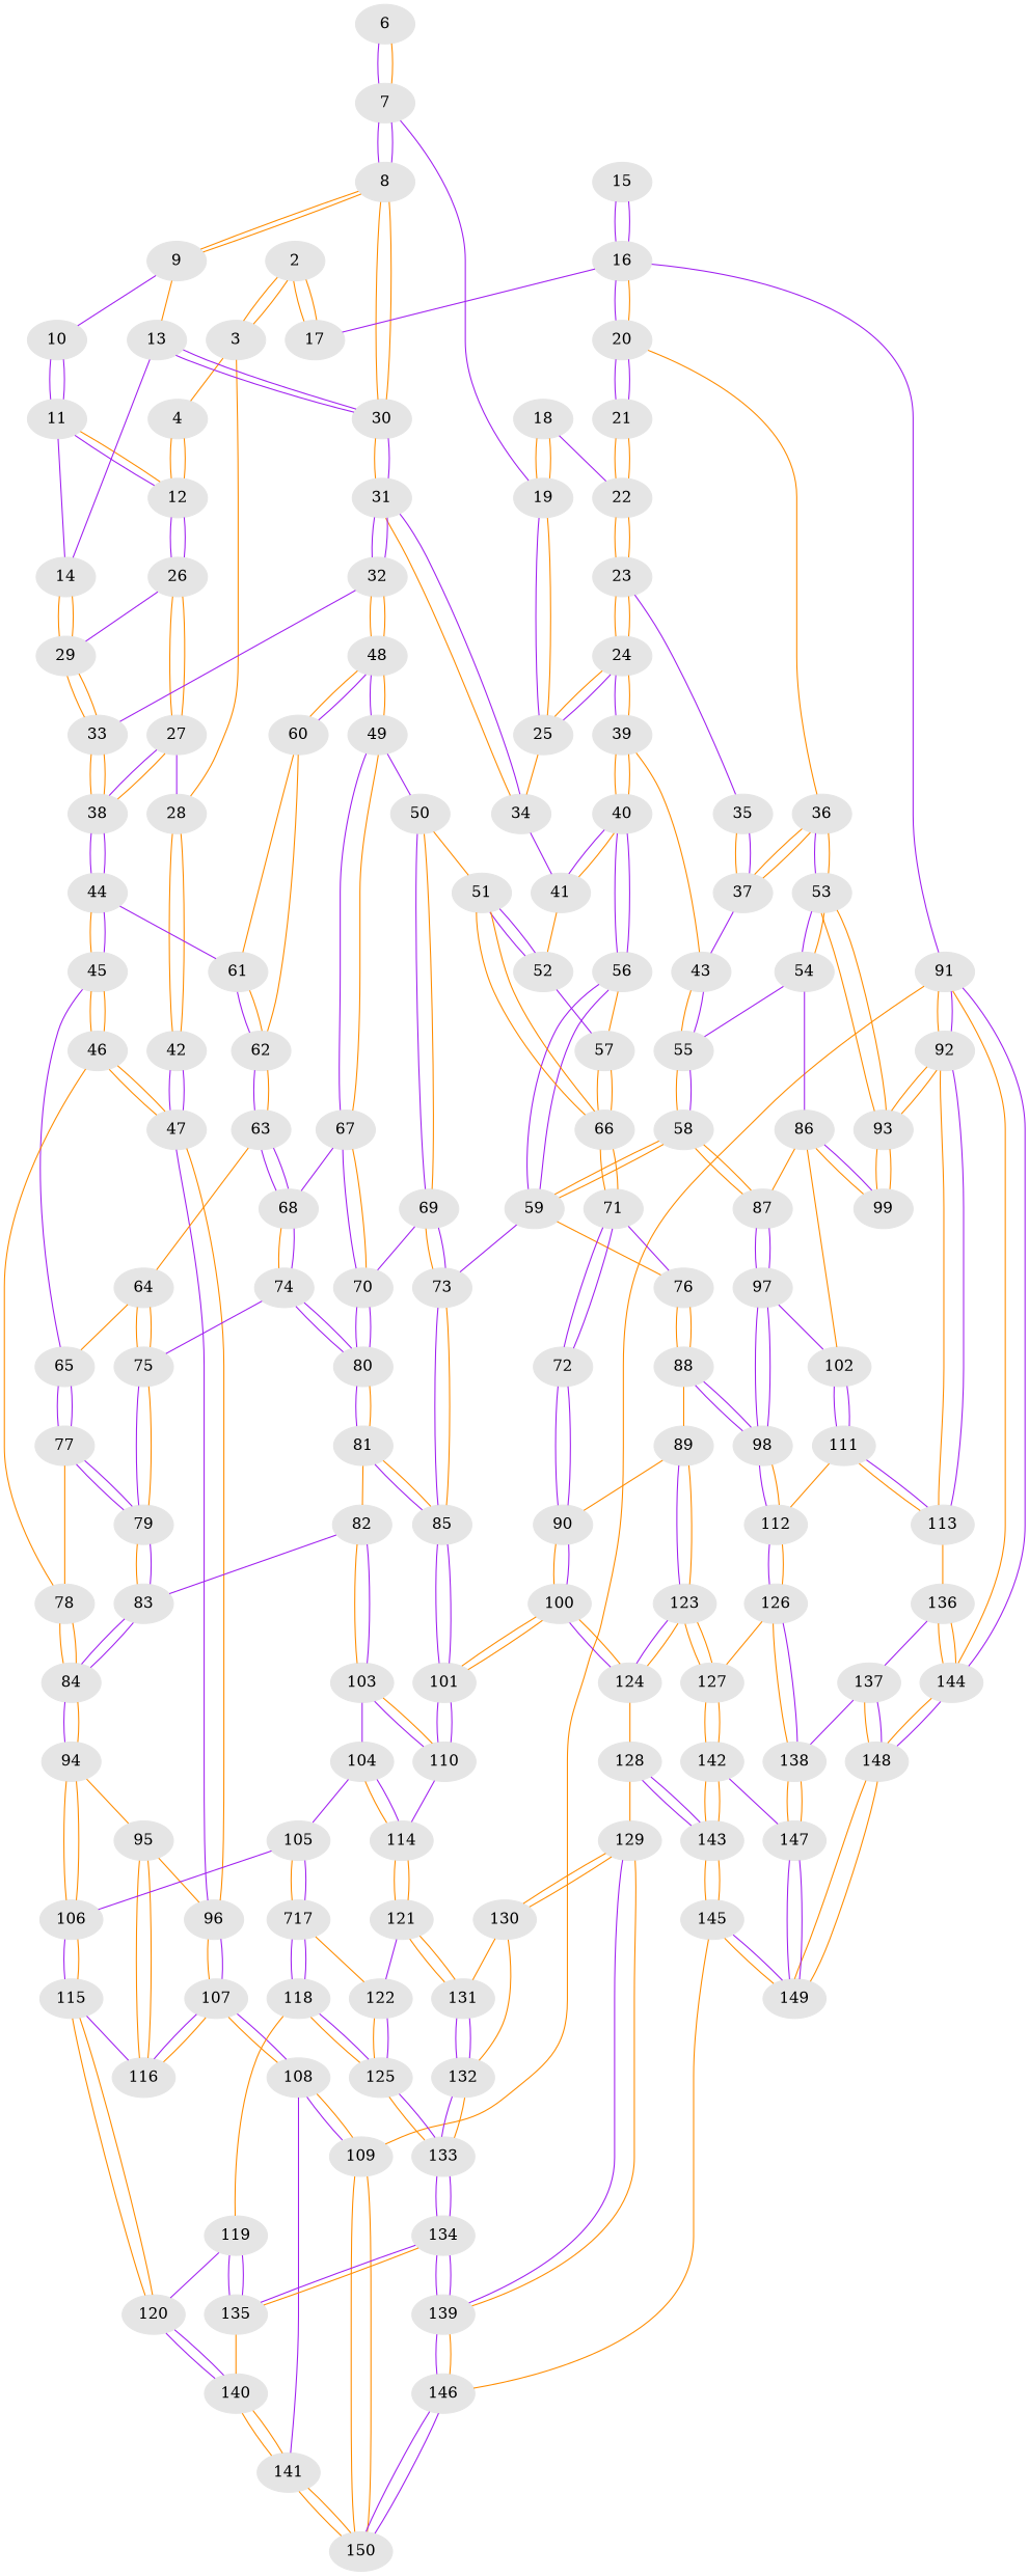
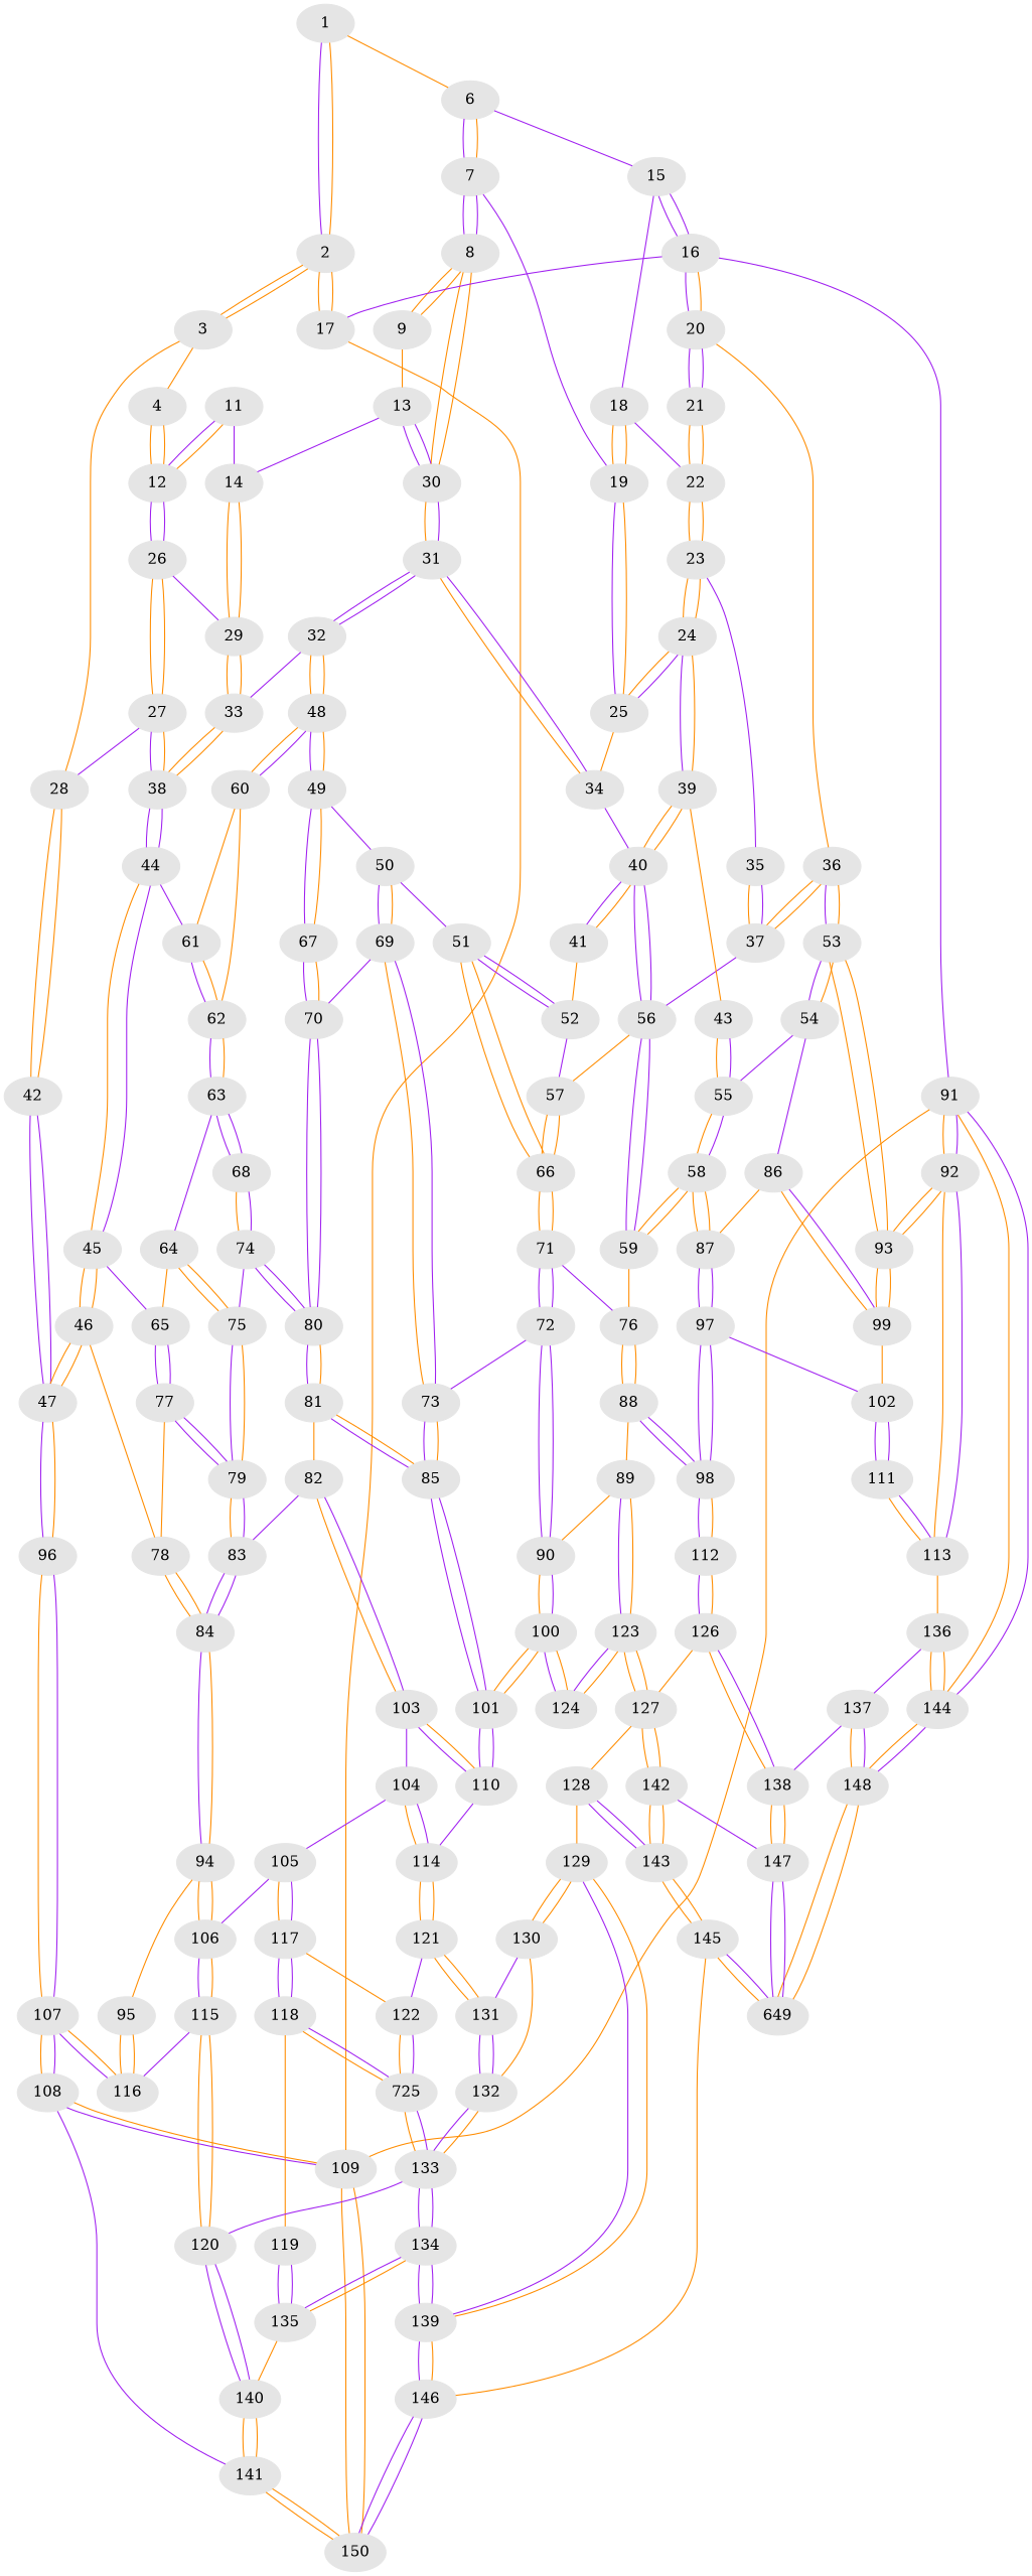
  graph {
    node [color=gray90 style=filled]
    edge [color=darkorange]
+   1
    2
    6
    3
    17
    7
    15
    4
    28
    109
    12
    42
    26
-   10
    11
    8
    19
    16
    18
    9
    30
    25
    13
    31
    14
    29
    27
    33
    20
    91
    22
    21
    36
    92
    144
    47
    150
    23
    34
    37
    53
    24
    35
    39
    43
    40
    41
    38
    44
    32
    48
    49
    60
    52
    54
    93
    55
    45
    61
    56
    57
    59
    96
    58
    46
    65
    62
    78
    77
    84
    107
    50
    67
    51
    69
    68
    70
    66
    73
    71
    86
    99
    87
    76
    97
    88
    63
    64
    75
    74
    79
    72
    80
    85
    81
    90
    100
    101
    83
    89
    98
    94
    82
    103
    110
    104
    95
    106
    102
    123
    112
    124
    127
    113
    148
    136
    116
    115
    108
    111
    126
    128
    114
    105
-   117 [label=717]
+   117
    121
    118
    122
    120
    141
    138
    137
    131
    140
    119
-   125
+   125 [label=725]
    135
    133
    132
    142
    129
    143
    134
    147
    130
    139
    145
    146
-   149
+   149 [label=649]
+   1 -- 2 [color=purple]
+   1 -- 2
+   1 -- 6
    2 -- 3
    2 -- 3
    2 -- 17
    2 -- 17
    6 -- 7 [color=purple]
    6 -- 7
+   6 -- 15 [color=purple]
    3 -- 4
    3 -- 28
+   17 -- 109
    7 -- 8 [color=purple]
    7 -- 8 [color=purple]
    7 -- 19 [color=purple]
    15 -- 16 [color=purple]
    15 -- 16 [color=purple]
+   15 -- 18 [color=purple]
    4 -- 12
    4 -- 12
    28 -- 42
    28 -- 42
    109 -- 150
    109 -- 150
    12 -- 26 [color=purple]
    12 -- 26 [color=purple]
    42 -- 47 [color=purple]
    42 -- 47 [color=purple]
    26 -- 29 [color=purple]
    26 -- 27
    26 -- 27
-   10 -- 11 [color=purple]
-   10 -- 11 [color=purple]
    11 -- 12 [color=purple]
    11 -- 12
    11 -- 14 [color=purple]
    8 -- 9
    8 -- 9
    8 -- 30
    8 -- 30
    19 -- 25 [color=purple]
    19 -- 25
    16 -- 17 [color=purple]
    16 -- 20 [color=purple]
    16 -- 20
    16 -- 91 [color=purple]
    18 -- 19
    18 -- 19
    18 -- 22 [color=purple]
-   9 -- 10 [color=purple]
    9 -- 13
    30 -- 31
    30 -- 31 [color=purple]
    25 -- 34
    13 -- 30 [color=purple]
    13 -- 30 [color=purple]
    13 -- 14 [color=purple]
    31 -- 34
    31 -- 34 [color=purple]
    31 -- 32 [color=purple]
    31 -- 32 [color=purple]
    14 -- 29
    14 -- 29
    29 -- 33
    29 -- 33
    27 -- 28 [color=purple]
    27 -- 38 [color=purple]
    27 -- 38
    33 -- 38
    33 -- 38
    20 -- 21 [color=purple]
    20 -- 21 [color=purple]
    20 -- 36
    91 -- 109
    91 -- 92
    91 -- 92 [color=purple]
    91 -- 144
    91 -- 144 [color=purple]
    22 -- 23
    22 -- 23
    21 -- 22
    21 -- 22
    36 -- 37
    36 -- 37
    36 -- 53 [color=purple]
    36 -- 53
    92 -- 93
    92 -- 93
    92 -- 113
    92 -- 113 [color=purple]
    144 -- 148
    144 -- 148 [color=purple]
    47 -- 96 [color=purple]
    47 -- 96
    23 -- 24
    23 -- 24
    23 -- 35 [color=purple]
-   34 -- 41 [color=purple]
-   37 -- 43 [color=purple]
+   34 -- 40 [color=purple]
+   37 -- 56 [color=purple]
    53 -- 54 [color=purple]
    53 -- 54
    53 -- 93
    53 -- 93
    24 -- 25
    24 -- 25 [color=purple]
    24 -- 39 [color=purple]
    24 -- 39
    35 -- 37
    35 -- 37 [color=purple]
    39 -- 43
    39 -- 40
    39 -- 40
    43 -- 55
    43 -- 55 [color=purple]
    40 -- 41 [color=purple]
    40 -- 41
    40 -- 56 [color=purple]
    40 -- 56 [color=purple]
    41 -- 52
    38 -- 44 [color=purple]
    38 -- 44 [color=purple]
    44 -- 45
    44 -- 45 [color=purple]
    44 -- 61 [color=purple]
    32 -- 33 [color=purple]
    32 -- 48
    32 -- 48
    48 -- 49 [color=purple]
    48 -- 49
    48 -- 60
    48 -- 60 [color=purple]
    49 -- 50 [color=purple]
    49 -- 67 [color=purple]
    49 -- 67
    60 -- 61
    60 -- 62
    52 -- 57 [color=purple]
    54 -- 55 [color=purple]
    54 -- 86 [color=purple]
    93 -- 99
    93 -- 99
    55 -- 58
    55 -- 58 [color=purple]
    45 -- 46
    45 -- 46
    45 -- 65 [color=purple]
    61 -- 62 [color=purple]
    61 -- 62
    56 -- 57
    56 -- 59 [color=purple]
    56 -- 59 [color=purple]
    57 -- 66
    57 -- 66
    59 -- 76
    96 -- 107
    96 -- 107 [color=purple]
    58 -- 59
    58 -- 59
    58 -- 87
    58 -- 87
    46 -- 47
    46 -- 47
    46 -- 78
    65 -- 77 [color=purple]
    65 -- 77 [color=purple]
    62 -- 63 [color=purple]
    62 -- 63
    78 -- 84
    78 -- 84
    77 -- 78
    77 -- 79 [color=purple]
    77 -- 79 [color=purple]
    84 -- 94 [color=purple]
    84 -- 94
    107 -- 116 [color=purple]
    107 -- 116
    107 -- 108
    107 -- 108 [color=purple]
-   50 -- 51
+   50 -- 51 [color=purple]
    50 -- 69 [color=purple]
    50 -- 69
-   67 -- 68 [color=purple]
    67 -- 70 [color=purple]
    67 -- 70
    51 -- 52 [color=purple]
    51 -- 52 [color=purple]
    51 -- 66
    51 -- 66
    69 -- 70 [color=purple]
    69 -- 73
    69 -- 73 [color=purple]
    68 -- 74
    68 -- 74 [color=purple]
    70 -- 80 [color=purple]
    70 -- 80 [color=purple]
    66 -- 71
    66 -- 71
    73 -- 85 [color=purple]
    73 -- 85
    71 -- 76 [color=purple]
    71 -- 72 [color=purple]
    71 -- 72 [color=purple]
    86 -- 99
    86 -- 99 [color=purple]
    86 -- 87
-   86 -- 102
+   99 -- 102
    87 -- 97 [color=purple]
    87 -- 97 [color=purple]
    76 -- 88
    76 -- 88
    97 -- 98 [color=purple]
    97 -- 98 [color=purple]
    97 -- 102 [color=purple]
    88 -- 89
    88 -- 98 [color=purple]
    88 -- 98 [color=purple]
    63 -- 68 [color=purple]
    63 -- 68 [color=purple]
-   63 -- 64
+   63 -- 64 [color=purple]
    64 -- 65
    64 -- 75
    64 -- 75
    75 -- 79 [color=purple]
    75 -- 79
    74 -- 75 [color=purple]
    74 -- 80 [color=purple]
    74 -- 80 [color=purple]
    79 -- 83
    79 -- 83 [color=purple]
-   59 -- 73 [color=purple]
+   72 -- 73 [color=purple]
    72 -- 90 [color=purple]
    72 -- 90 [color=purple]
    80 -- 81 [color=purple]
    80 -- 81
    85 -- 101 [color=purple]
    85 -- 101 [color=purple]
    81 -- 85 [color=purple]
    81 -- 85
    81 -- 82
    90 -- 100
    90 -- 100 [color=purple]
    100 -- 101
    100 -- 101
    100 -- 124 [color=purple]
    100 -- 124
    101 -- 110 [color=purple]
    101 -- 110 [color=purple]
    83 -- 84 [color=purple]
    83 -- 84 [color=purple]
    89 -- 90
    89 -- 123 [color=purple]
    89 -- 123
    98 -- 112 [color=purple]
    98 -- 112
    94 -- 95
    94 -- 106
    94 -- 106
    82 -- 83 [color=purple]
    82 -- 103
    82 -- 103 [color=purple]
    103 -- 110 [color=purple]
    103 -- 110
    103 -- 104 [color=purple]
    110 -- 114 [color=purple]
    104 -- 114
    104 -- 114 [color=purple]
    104 -- 105 [color=purple]
-   95 -- 96
    95 -- 116
    95 -- 116
    106 -- 115 [color=purple]
    106 -- 115
    102 -- 111 [color=purple]
    102 -- 111 [color=purple]
    123 -- 124 [color=purple]
    123 -- 124
    123 -- 127
    123 -- 127
    112 -- 126 [color=purple]
    112 -- 126
-   124 -- 128
+   127 -- 128
    127 -- 142
    127 -- 142
    113 -- 136
    148 -- 149
    148 -- 149
    136 -- 144
    136 -- 144
    136 -- 137 [color=purple]
    115 -- 116 [color=purple]
    115 -- 120
    115 -- 120
    108 -- 109 [color=purple]
    108 -- 109
    108 -- 141 [color=purple]
-   111 -- 112
    111 -- 113
    111 -- 113 [color=purple]
    126 -- 127
    126 -- 138
    126 -- 138 [color=purple]
    128 -- 129
    128 -- 143 [color=purple]
    128 -- 143 [color=purple]
    114 -- 121
    114 -- 121
    105 -- 106 [color=purple]
    105 -- 117
    105 -- 117 [color=purple]
    117 -- 118 [color=purple]
    117 -- 118 [color=purple]
    117 -- 122
    121 -- 122 [color=purple]
    121 -- 131
    121 -- 131
    118 -- 119
    118 -- 125
    118 -- 125 [color=purple]
    122 -- 125
    122 -- 125 [color=purple]
    120 -- 140 [color=purple]
    120 -- 140 [color=purple]
    141 -- 150
    141 -- 150
    138 -- 147
    138 -- 147
    137 -- 148
    137 -- 148 [color=purple]
    137 -- 138 [color=purple]
    131 -- 132 [color=purple]
    131 -- 132 [color=purple]
    140 -- 141
    140 -- 141
-   119 -- 120 [color=purple]
+   133 -- 120 [color=purple]
    119 -- 135 [color=purple]
    119 -- 135 [color=purple]
    125 -- 133
    125 -- 133 [color=purple]
    135 -- 140
    133 -- 134 [color=purple]
    133 -- 134 [color=purple]
    132 -- 133 [color=purple]
    132 -- 133
    142 -- 143
    142 -- 143
    142 -- 147 [color=purple]
    129 -- 130
    129 -- 130
    129 -- 139 [color=purple]
    129 -- 139
    143 -- 145
    143 -- 145
    134 -- 135 [color=purple]
    134 -- 135
    134 -- 139 [color=purple]
    134 -- 139 [color=purple]
    147 -- 149 [color=purple]
    147 -- 149 [color=purple]
-   130 -- 131
+   130 -- 131 [color=purple]
    130 -- 132
    139 -- 146 [color=purple]
    139 -- 146
    145 -- 146
    145 -- 149
    145 -- 149 [color=purple]
    146 -- 150 [color=purple]
    146 -- 150 [color=purple]
  }
